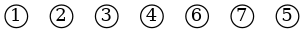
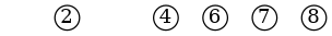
  digraph {
    node [fixedsize=true shape=circle]
-   n1 [height=0.25 label=1 width=0.25]
    n2 [height=0.25 label=2 width=0.25]
-   n3 [height=0.25 label=3 width=0.25]
    n4 [height=0.25 label=4 width=0.25]
    n5 [height=0.25 label=6 width=0.25]
    n6 [height=0.25 label=7 width=0.25]
-   n7 [height=0.25 label=5 width=0.25]
+   n7 [height=0.25 label=8 width=0.25]
  }
